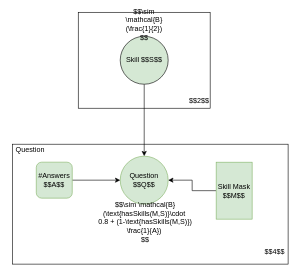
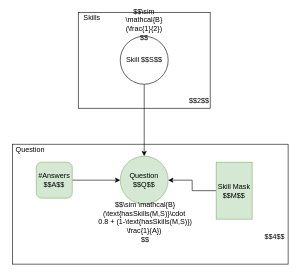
  <mxCell id="0" />
  <mxCell id="1" parent="0" />
  <mxCell id="2" value="" style="rounded=0;whiteSpace=wrap;html=1;" parent="1" vertex="1"><mxGeometry x="20" y="240" width="460" height="200" as="geometry" /></mxCell>
  <mxCell id="3" value="" style="rounded=0;whiteSpace=wrap;html=1;" parent="1" vertex="1"><mxGeometry x="130" y="20" width="220" height="160" as="geometry" /></mxCell>
  <mxCell id="4" style="rounded=0;orthogonalLoop=1;jettySize=auto;html=1;exitX=0.5;exitY=1;exitDx=0;exitDy=0;" parent="1" source="5" target="6" edge="1"><mxGeometry relative="1" as="geometry" /></mxCell>
- <mxCell id="5" value="Skill&amp;nbsp;$$S$$" style="ellipse;whiteSpace=wrap;html=1;aspect=fixed;fillColor=#d5e8d4;" parent="1" vertex="1"><mxGeometry x="200" y="60" width="80" height="80" as="geometry" /></mxCell>
+ <mxCell id="5" value="Skill&amp;nbsp;$$S$$" style="ellipse;whiteSpace=wrap;html=1;aspect=fixed;" parent="1" vertex="1"><mxGeometry x="200" y="60" width="80" height="80" as="geometry" /></mxCell>
  <mxCell id="6" value="Question $$Q$$" style="ellipse;whiteSpace=wrap;html=1;aspect=fixed;fillColor=#d5e8d4;strokeColor=#82b366;" parent="1" vertex="1"><mxGeometry x="200" y="260" width="80" height="80" as="geometry" /></mxCell>
  <mxCell id="7" value="$$\sim \mathcal{B}(\text{hasSkills(M,S)}\cdot&amp;nbsp;&lt;br&gt;0.8 + (1-\text{hasSkills(M,S)})&lt;br&gt;\frac{1}{A})&amp;nbsp;&lt;br&gt;$$" style="text;html=1;strokeColor=none;fillColor=none;align=center;verticalAlign=middle;whiteSpace=wrap;rounded=0;" parent="1" vertex="1"><mxGeometry x="132" y="360" width="220" height="20" as="geometry" /></mxCell>
  <mxCell id="8" value="$$\sim \mathcal{B}(\frac{1}{2})&lt;br&gt;$$" style="text;html=1;strokeColor=none;fillColor=none;align=center;verticalAlign=middle;whiteSpace=wrap;rounded=0;" parent="1" vertex="1"><mxGeometry x="220" y="30" width="40" height="20" as="geometry" /></mxCell>
  <mxCell id="9" style="edgeStyle=orthogonalEdgeStyle;rounded=0;orthogonalLoop=1;jettySize=auto;html=1;exitX=0;exitY=0.5;exitDx=0;exitDy=0;entryX=1;entryY=0.5;entryDx=0;entryDy=0;" parent="1" source="10" target="6" edge="1"><mxGeometry relative="1" as="geometry" /></mxCell>
  <mxCell id="10" value="Skill Mask&lt;br&gt;$$M$$" style="whiteSpace=wrap;html=1;aspect=fixed;fillColor=#d5e8d4;strokeColor=#82b366;" parent="1" vertex="1"><mxGeometry x="360" y="270" width="60" height="95" as="geometry" /></mxCell>
  <mxCell id="11" style="edgeStyle=orthogonalEdgeStyle;rounded=0;orthogonalLoop=1;jettySize=auto;html=1;exitX=1;exitY=0.5;exitDx=0;exitDy=0;entryX=0;entryY=0.5;entryDx=0;entryDy=0;" parent="1" source="12" target="6" edge="1"><mxGeometry relative="1" as="geometry" /></mxCell>
  <mxCell id="12" value="#Answers&lt;br&gt;$$A$$" style="whiteSpace=wrap;html=1;aspect=fixed;fillColor=#d5e8d4;strokeColor=#82b366;rounded=1;" parent="1" vertex="1"><mxGeometry x="60" y="270" width="60" height="60" as="geometry" /></mxCell>
  <mxCell id="13" value="Question" style="text;html=1;strokeColor=none;fillColor=none;align=center;verticalAlign=middle;whiteSpace=wrap;rounded=0;" vertex="1" parent="1"><mxGeometry x="30" y="240" width="40" height="20" as="geometry" /></mxCell>
- <mxCell id="14" value="$$4$$" style="text;html=1;strokeColor=none;fillColor=none;align=center;verticalAlign=middle;whiteSpace=wrap;rounded=0;" vertex="1" parent="1"><mxGeometry x="438" y="410" width="40" height="20" as="geometry" /></mxCell>
+ <mxCell id="14" value="$$4$$" style="text;html=1;strokeColor=none;fillColor=none;align=center;verticalAlign=middle;whiteSpace=wrap;rounded=0;" vertex="1" parent="1"><mxGeometry x="438" y="385" width="40" height="20" as="geometry" /></mxCell>
  <mxCell id="15" value="$$2$$" style="text;html=1;strokeColor=none;fillColor=none;align=center;verticalAlign=middle;whiteSpace=wrap;rounded=0;" vertex="1" parent="1"><mxGeometry x="312" y="157" width="40" height="20" as="geometry" /></mxCell>
+ <mxCell id="16" value="Skills" style="text;html=1;strokeColor=none;fillColor=none;align=center;verticalAlign=middle;whiteSpace=wrap;rounded=0;" vertex="1" parent="1"><mxGeometry x="133" y="20" width="40" height="20" as="geometry" /></mxCell>
